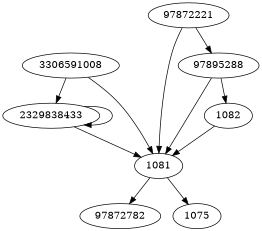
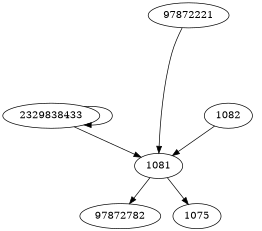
  digraph {
    n1 [label=2329838433]
-   3306591008
    1081
    97872782
    1075
-   97895288
    1082
    97872221
    n1 -> n1
    n1 -> 1081
-   3306591008 -> n1
-   3306591008 -> 1081
    1081 -> 97872782
    1081 -> 1075
-   97895288 -> 1081
-   97895288 -> 1082
    1082 -> 1081
    97872221 -> 1081
-   97872221 -> 97895288
  }
